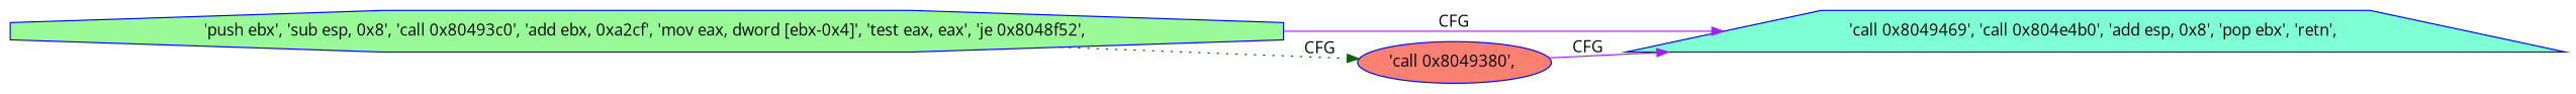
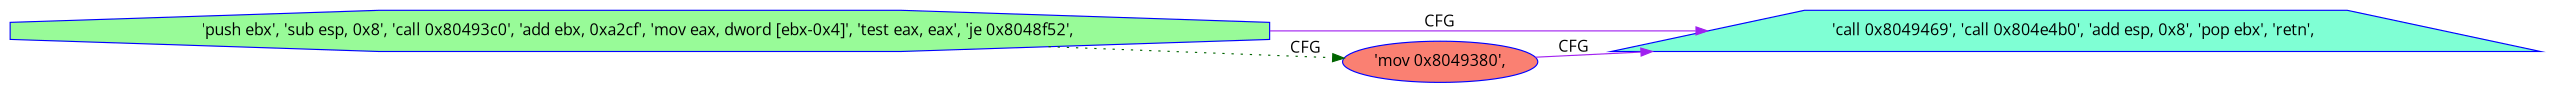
  digraph {
    rankdir=LR
    fontname="Open Sans"
    node [style=filled color=blue fontname="Open Sans"]
    edge [color=purple style=solid fontname="Open Sans"]
    n1 [label="'push ebx', 'sub esp, 0x8', 'call 0x80493c0', 'add ebx, 0xa2cf', 'mov eax, dword [ebx-0x4]', 'test eax, eax', 'je 0x8048f52', " fillcolor=palegreen shape=octagon]
    n2 [label="'call 0x8049469', 'call 0x804e4b0', 'add esp, 0x8', 'pop ebx', 'retn', " fillcolor=aquamarine shape=trapezium]
-   n3 [label="'call 0x8049380', " fillcolor=salmon shape=ellipse]
+   n3 [label="'mov 0x8049380'," fillcolor=salmon shape=ellipse]
    n1 -> n2 [label=CFG]
    n1 -> n3 [label=CFG color=darkgreen style=dotted]
    n3 -> n2 [label=CFG]
  }
